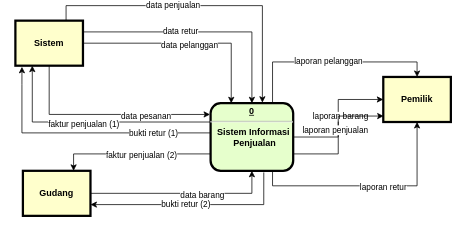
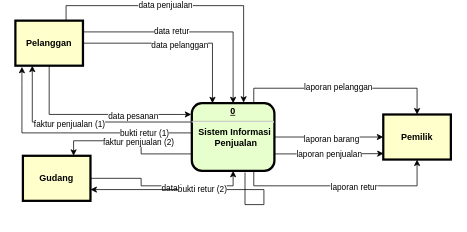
  <mxCell id="0" />
  <mxCell id="1" parent="0" />
  <mxCell id="2" style="edgeStyle=orthogonalEdgeStyle;rounded=0;orthogonalLoop=1;jettySize=auto;html=1;entryX=0.25;entryY=0;entryDx=0;entryDy=0;" edge="1" parent="1" source="8" target="25"><mxGeometry relative="1" as="geometry" /></mxCell>
  <mxCell id="3" value="data pelanggan" style="edgeLabel;html=1;align=center;verticalAlign=middle;resizable=0;points=[];" vertex="1" connectable="0" parent="2"><mxGeometry x="0.015" y="-2" relative="1" as="geometry"><mxPoint as="offset" /></mxGeometry></mxCell>
  <mxCell id="4" style="edgeStyle=orthogonalEdgeStyle;rounded=0;orthogonalLoop=1;jettySize=auto;html=1;exitX=0.5;exitY=1;exitDx=0;exitDy=0;entryX=-0.007;entryY=0.166;entryDx=0;entryDy=0;entryPerimeter=0;" edge="1" parent="1" source="8" target="25"><mxGeometry relative="1" as="geometry"><mxPoint x="260" y="150" as="targetPoint" /></mxGeometry></mxCell>
  <mxCell id="5" value="data pesanan" style="edgeLabel;html=1;align=center;verticalAlign=middle;resizable=0;points=[];" vertex="1" connectable="0" parent="4"><mxGeometry x="0.385" y="-3" relative="1" as="geometry"><mxPoint as="offset" /></mxGeometry></mxCell>
  <mxCell id="6" style="edgeStyle=orthogonalEdgeStyle;rounded=0;orthogonalLoop=1;jettySize=auto;html=1;exitX=1;exitY=0.25;exitDx=0;exitDy=0;entryX=0.5;entryY=0;entryDx=0;entryDy=0;" edge="1" parent="1" source="8" target="25"><mxGeometry relative="1" as="geometry" /></mxCell>
  <mxCell id="7" value="data retur" style="edgeLabel;html=1;align=center;verticalAlign=middle;resizable=0;points=[];" vertex="1" connectable="0" parent="6"><mxGeometry x="0.003" y="2" relative="1" as="geometry"><mxPoint x="-31" as="offset" /></mxGeometry></mxCell>
- <mxCell id="8" value="Sistem" style="whiteSpace=wrap;align=center;verticalAlign=middle;fontStyle=1;strokeWidth=3;fillColor=#FFFFCC" parent="1" vertex="1"><mxGeometry x="20" y="20" width="90" height="60" as="geometry" /></mxCell>
- <mxCell id="9" value="Pemilik" style="whiteSpace=wrap;align=center;verticalAlign=middle;fontStyle=1;strokeWidth=3;fillColor=#FFFFCC" vertex="1" parent="1"><mxGeometry x="510" y="95" width="90" height="60" as="geometry" /></mxCell>
+ <mxCell id="8" value="Pelanggan" style="whiteSpace=wrap;align=center;verticalAlign=middle;fontStyle=1;strokeWidth=3;fillColor=#FFFFCC" parent="1" vertex="1"><mxGeometry x="20" y="20" width="90" height="60" as="geometry" /></mxCell>
+ <mxCell id="9" value="Pemilik" style="whiteSpace=wrap;align=center;verticalAlign=middle;fontStyle=1;strokeWidth=3;fillColor=#FFFFCC" vertex="1" parent="1"><mxGeometry x="510" y="145" width="90" height="60" as="geometry" /></mxCell>
  <mxCell id="10" style="edgeStyle=orthogonalEdgeStyle;rounded=0;orthogonalLoop=1;jettySize=auto;html=1;entryX=0.5;entryY=1;entryDx=0;entryDy=0;" edge="1" parent="1" source="12" target="25"><mxGeometry relative="1" as="geometry" /></mxCell>
  <mxCell id="11" value="data barang" style="edgeLabel;html=1;align=center;verticalAlign=middle;resizable=0;points=[];" vertex="1" connectable="0" parent="10"><mxGeometry x="0.208" y="-2" relative="1" as="geometry"><mxPoint as="offset" /></mxGeometry></mxCell>
- <mxCell id="12" value="Gudang" style="whiteSpace=wrap;align=center;verticalAlign=middle;fontStyle=1;strokeWidth=3;fillColor=#FFFFCC" vertex="1" parent="1"><mxGeometry x="30" y="220" width="90" height="60" as="geometry" /></mxCell>
+ <mxCell id="12" value="Gudang" style="whiteSpace=wrap;align=center;verticalAlign=middle;fontStyle=1;strokeWidth=3;fillColor=#FFFFCC" vertex="1" parent="1"><mxGeometry x="30" y="200" width="90" height="60" as="geometry" /></mxCell>
  <mxCell id="13" style="edgeStyle=orthogonalEdgeStyle;rounded=0;orthogonalLoop=1;jettySize=auto;html=1;exitX=0.009;exitY=0.278;exitDx=0;exitDy=0;entryX=0.25;entryY=1;entryDx=0;entryDy=0;exitPerimeter=0;" edge="1" parent="1" source="25" target="8"><mxGeometry relative="1" as="geometry" /></mxCell>
  <mxCell id="14" value="faktur penjualan (1)" style="edgeLabel;html=1;align=center;verticalAlign=middle;resizable=0;points=[];" vertex="1" connectable="0" parent="13"><mxGeometry x="-0.462" y="2" relative="1" as="geometry"><mxPoint x="-86" as="offset" /></mxGeometry></mxCell>
  <mxCell id="15" style="edgeStyle=orthogonalEdgeStyle;rounded=0;orthogonalLoop=1;jettySize=auto;html=1;exitX=0.644;exitY=1.024;exitDx=0;exitDy=0;entryX=1;entryY=0.75;entryDx=0;entryDy=0;exitPerimeter=0;" edge="1" parent="1" source="25" target="12"><mxGeometry relative="1" as="geometry"><Array as="points"><mxPoint x="351" y="265" /></Array></mxGeometry></mxCell>
  <mxCell id="16" value="bukti retur (2)" style="edgeLabel;html=1;align=center;verticalAlign=middle;resizable=0;points=[];" vertex="1" connectable="0" parent="15"><mxGeometry x="0.075" y="-1" relative="1" as="geometry"><mxPoint as="offset" /></mxGeometry></mxCell>
  <mxCell id="17" style="edgeStyle=orthogonalEdgeStyle;rounded=0;orthogonalLoop=1;jettySize=auto;html=1;exitX=0;exitY=0.75;exitDx=0;exitDy=0;entryX=0.75;entryY=0;entryDx=0;entryDy=0;" edge="1" parent="1" source="25" target="12"><mxGeometry relative="1" as="geometry" /></mxCell>
  <mxCell id="18" value="faktur penjualan (2)" style="edgeLabel;html=1;align=center;verticalAlign=middle;resizable=0;points=[];" vertex="1" connectable="0" parent="17"><mxGeometry x="-0.09" y="1" relative="1" as="geometry"><mxPoint as="offset" /></mxGeometry></mxCell>
  <mxCell id="19" style="edgeStyle=orthogonalEdgeStyle;rounded=0;orthogonalLoop=1;jettySize=auto;html=1;exitX=0.75;exitY=0;exitDx=0;exitDy=0;entryX=0.5;entryY=0;entryDx=0;entryDy=0;" edge="1" parent="1" source="25" target="9"><mxGeometry relative="1" as="geometry" /></mxCell>
  <mxCell id="20" value="laporan pelanggan" style="edgeLabel;html=1;align=center;verticalAlign=middle;resizable=0;points=[];" vertex="1" connectable="0" parent="19"><mxGeometry x="0.161" y="2" relative="1" as="geometry"><mxPoint x="-26" as="offset" /></mxGeometry></mxCell>
  <mxCell id="21" style="edgeStyle=orthogonalEdgeStyle;rounded=0;orthogonalLoop=1;jettySize=auto;html=1;exitX=1;exitY=0.5;exitDx=0;exitDy=0;entryX=0;entryY=0.5;entryDx=0;entryDy=0;" edge="1" parent="1" source="25" target="9"><mxGeometry relative="1" as="geometry" /></mxCell>
  <mxCell id="22" value="laporan barang" style="edgeLabel;html=1;align=center;verticalAlign=middle;resizable=0;points=[];" vertex="1" connectable="0" parent="21"><mxGeometry x="0.038" y="-2" relative="1" as="geometry"><mxPoint as="offset" /></mxGeometry></mxCell>
  <mxCell id="23" style="edgeStyle=orthogonalEdgeStyle;rounded=0;orthogonalLoop=1;jettySize=auto;html=1;exitX=0.75;exitY=1;exitDx=0;exitDy=0;entryX=0.5;entryY=1;entryDx=0;entryDy=0;" edge="1" parent="1" source="25" target="9"><mxGeometry relative="1" as="geometry" /></mxCell>
  <mxCell id="24" value="laporan retur" style="edgeLabel;html=1;align=center;verticalAlign=middle;resizable=0;points=[];" vertex="1" connectable="0" parent="23"><mxGeometry x="0.126" y="-1" relative="1" as="geometry"><mxPoint as="offset" /></mxGeometry></mxCell>
- <mxCell id="25" value="&lt;p style=&quot;margin: 0px; margin-top: 4px; text-align: center; text-decoration: underline;&quot;&gt;&lt;strong&gt;0&lt;/strong&gt;&lt;/p&gt;&lt;hr&gt;&lt;p style=&quot;margin: 0px; margin-left: 8px;&quot;&gt;Sistem Informasi&amp;nbsp;&lt;/p&gt;&lt;p style=&quot;margin: 0px; margin-left: 8px;&quot;&gt;Penjualan&lt;/p&gt;" style="verticalAlign=middle;align=center;overflow=fill;fontSize=12;fontFamily=Helvetica;html=1;rounded=1;fontStyle=1;strokeWidth=3;fillColor=#E6FFCC" vertex="1" parent="1"><mxGeometry x="280" y="130" width="110" height="90" as="geometry" /></mxCell>
+ <mxCell id="25" value="&lt;p style=&quot;margin: 0px; margin-top: 4px; text-align: center; text-decoration: underline;&quot;&gt;&lt;strong&gt;0&lt;/strong&gt;&lt;/p&gt;&lt;hr&gt;&lt;p style=&quot;margin: 0px; margin-left: 8px;&quot;&gt;Sistem Informasi&amp;nbsp;&lt;/p&gt;&lt;p style=&quot;margin: 0px; margin-left: 8px;&quot;&gt;Penjualan&lt;/p&gt;" style="verticalAlign=middle;align=center;overflow=fill;fontSize=12;fontFamily=Helvetica;html=1;rounded=1;fontStyle=1;strokeWidth=3;fillColor=#E6FFCC" vertex="1" parent="1"><mxGeometry x="255" y="130" width="110" height="90" as="geometry" /></mxCell>
  <mxCell id="26" style="edgeStyle=orthogonalEdgeStyle;rounded=0;orthogonalLoop=1;jettySize=auto;html=1;exitX=0.002;exitY=0.439;exitDx=0;exitDy=0;entryX=0.097;entryY=1.025;entryDx=0;entryDy=0;entryPerimeter=0;exitPerimeter=0;" edge="1" parent="1" source="25" target="8"><mxGeometry relative="1" as="geometry" /></mxCell>
  <mxCell id="27" value="bukti retur (1)" style="edgeLabel;html=1;align=center;verticalAlign=middle;resizable=0;points=[];" vertex="1" connectable="0" parent="26"><mxGeometry x="0.013" y="-1" relative="1" as="geometry"><mxPoint x="95" y="1" as="offset" /></mxGeometry></mxCell>
  <mxCell id="28" style="edgeStyle=orthogonalEdgeStyle;rounded=0;orthogonalLoop=1;jettySize=auto;html=1;exitX=1;exitY=0.75;exitDx=0;exitDy=0;entryX=0.005;entryY=0.868;entryDx=0;entryDy=0;entryPerimeter=0;" edge="1" parent="1" source="25" target="9"><mxGeometry relative="1" as="geometry" /></mxCell>
  <mxCell id="29" value="laporan penjualan" style="edgeLabel;html=1;align=center;verticalAlign=middle;resizable=0;points=[];" vertex="1" connectable="0" parent="28"><mxGeometry x="0.075" relative="1" as="geometry"><mxPoint x="-5" as="offset" /></mxGeometry></mxCell>
  <mxCell id="30" style="edgeStyle=orthogonalEdgeStyle;rounded=0;orthogonalLoop=1;jettySize=auto;html=1;exitX=0.75;exitY=0;exitDx=0;exitDy=0;entryX=0.627;entryY=-0.008;entryDx=0;entryDy=0;entryPerimeter=0;" edge="1" parent="1" source="8" target="25"><mxGeometry relative="1" as="geometry" /></mxCell>
  <mxCell id="31" value="data penjualan" style="edgeLabel;html=1;align=center;verticalAlign=middle;resizable=0;points=[];" vertex="1" connectable="0" parent="30"><mxGeometry x="-0.21" y="1" relative="1" as="geometry"><mxPoint as="offset" /></mxGeometry></mxCell>
